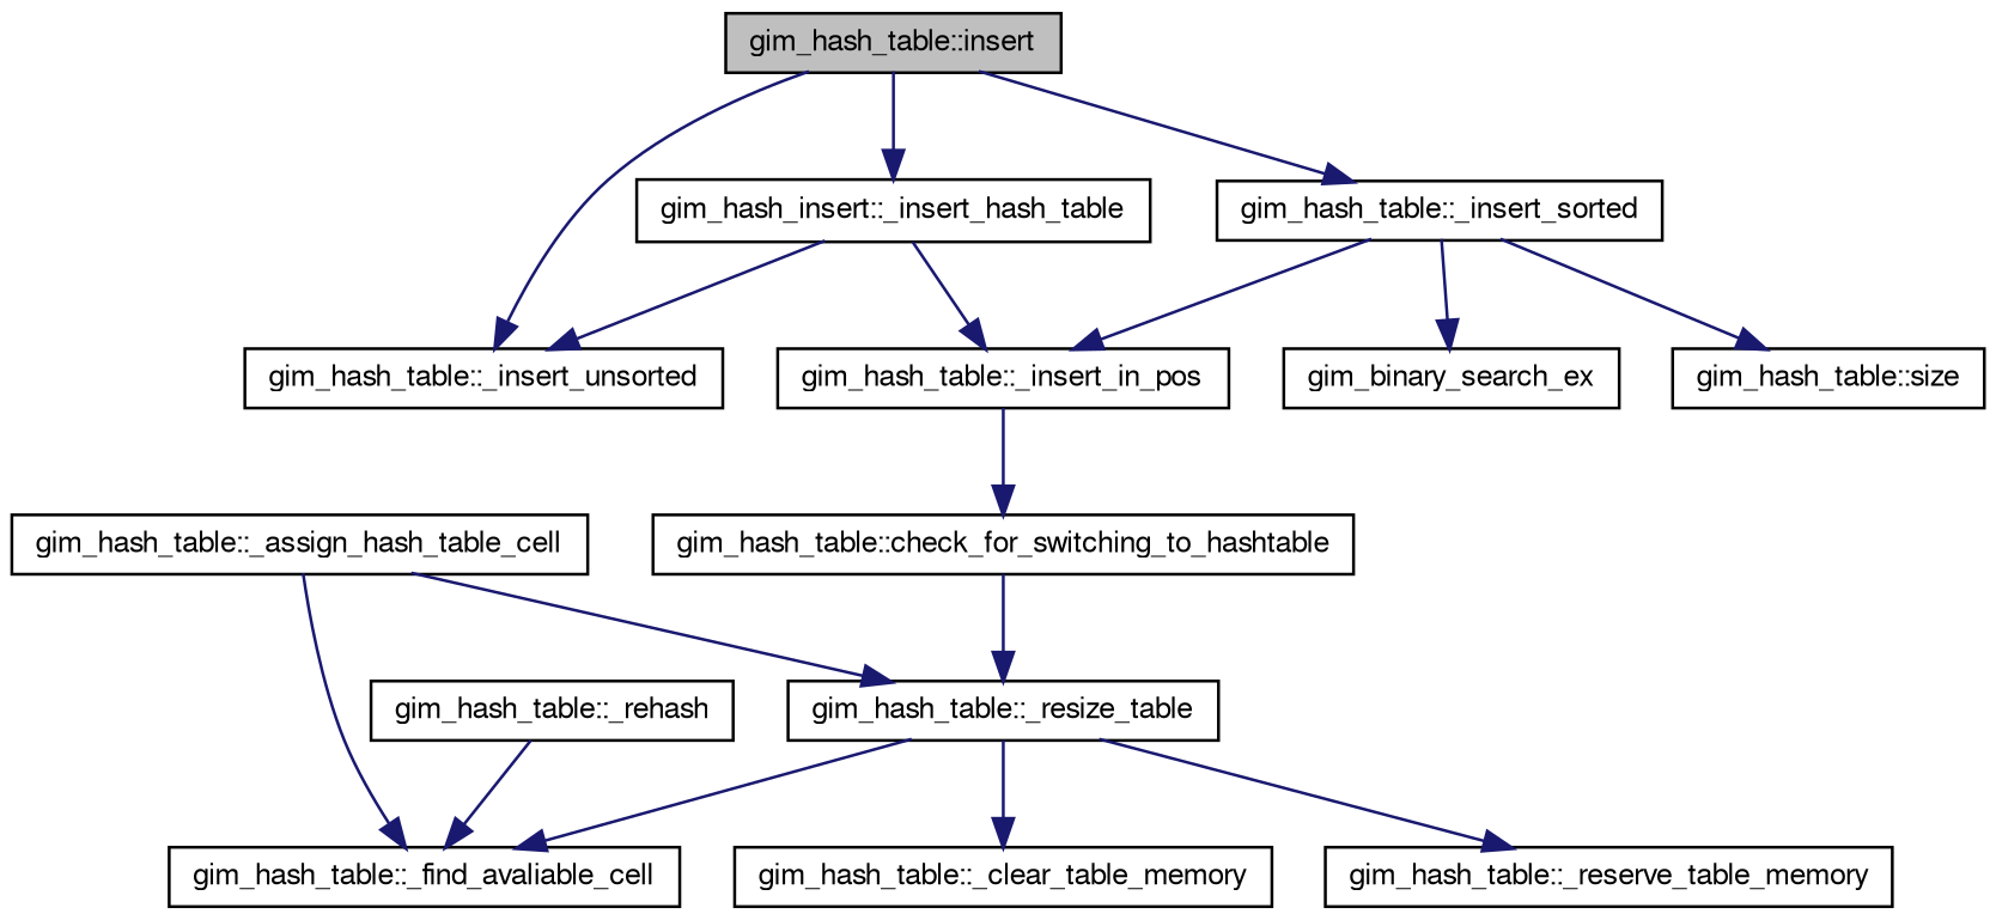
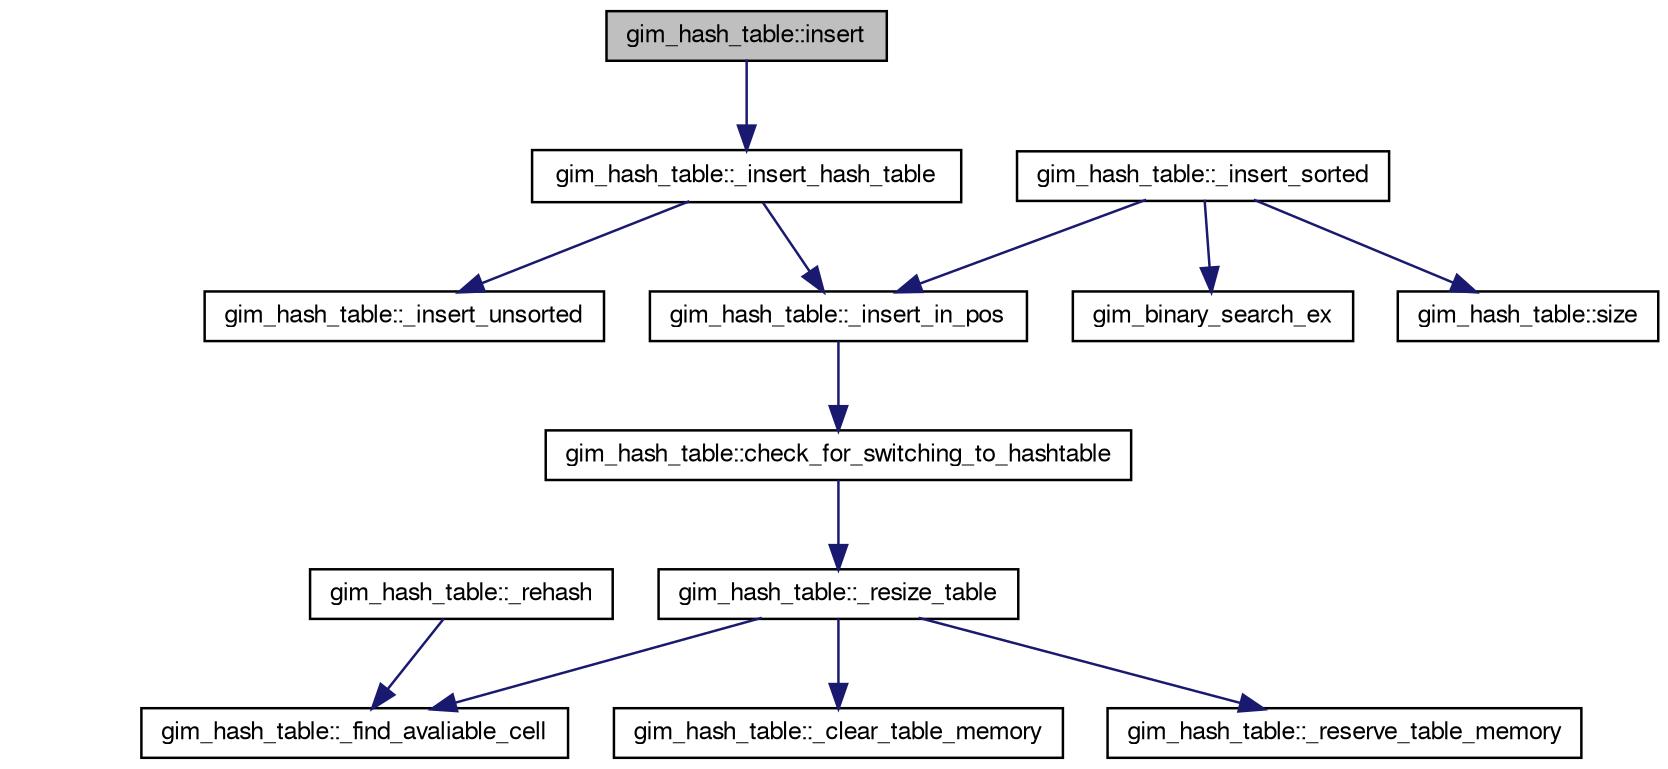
  digraph {
    rankdir=TB
    node [color=black fontname=FreeSans fontsize=10 shape=record]
    edge [color=midnightblue fontname=FreeSans fontsize=10 labelfontname=FreeSans labelfontsize=10 style=solid]
    n1 [fillcolor=grey75 fontcolor=black height=0.2 label="gim_hash_table::insert" style=filled width=0.4]
-   n2 [height=0.2 label="gim_hash_insert::_insert_hash_table" width=0.4]
+   n2 [height=0.2 label="gim_hash_table::_insert_hash_table" width=0.4]
    n3 [height=0.2 label="gim_hash_table::_insert_unsorted" width=0.4]
    n4 [height=0.2 label="gim_hash_table::_insert_sorted" width=0.4]
    n5 [height=0.2 label="gim_hash_table::_insert_in_pos" width=0.4]
    n6 [height=0.2 label=gim_binary_search_ex width=0.4]
    n7 [height=0.2 label="gim_hash_table::size" width=0.4]
-   n8 [height=0.2 label="gim_hash_table::_assign_hash_table_cell" width=0.4]
    n9 [height=0.2 label="gim_hash_table::_find_avaliable_cell" width=0.4]
    n10 [height=0.2 label="gim_hash_table::_resize_table" width=0.4]
    n11 [height=0.2 label="gim_hash_table::_clear_table_memory" width=0.4]
    n12 [height=0.2 label="gim_hash_table::_reserve_table_memory" width=0.4]
    n13 [height=0.2 label="gim_hash_table::_rehash" width=0.4]
    n14 [height=0.2 label="gim_hash_table::check_for_switching_to_hashtable" width=0.4]
    n1 -> n2
-   n1 -> n3
-   n1 -> n4
    n2 -> n3
    n2 -> n5
    n4 -> n5
    n4 -> n6
    n4 -> n7
    n5 -> n14
-   n8 -> n9
-   n8 -> n10
    n10 -> n9
    n10 -> n11
    n10 -> n12
    n13 -> n9
    n14 -> n10
  }
